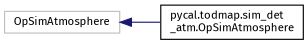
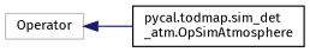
  digraph {
    rankdir=LR
    fontname="Fira Sans"
    node [fillcolor=white fontname="Fira Sans" fontsize=10 shape=record style=filled]
-   n1 [color=grey75 height=0.2 label=OpSimAtmosphere width=0.4]
+   n1 [color=grey75 height=0.2 label=Operator width=0.4]
    n2 [color=black height=0.2 label="pycal.todmap.sim_det\l_atm.OpSimAtmosphere" width=0.4]
    n1 -> n2 [color=midnightblue dir=back fontname="Fira Sans" fontsize=10 labelfontname=Helvetica labelfontsize=10 style=solid]
  }
